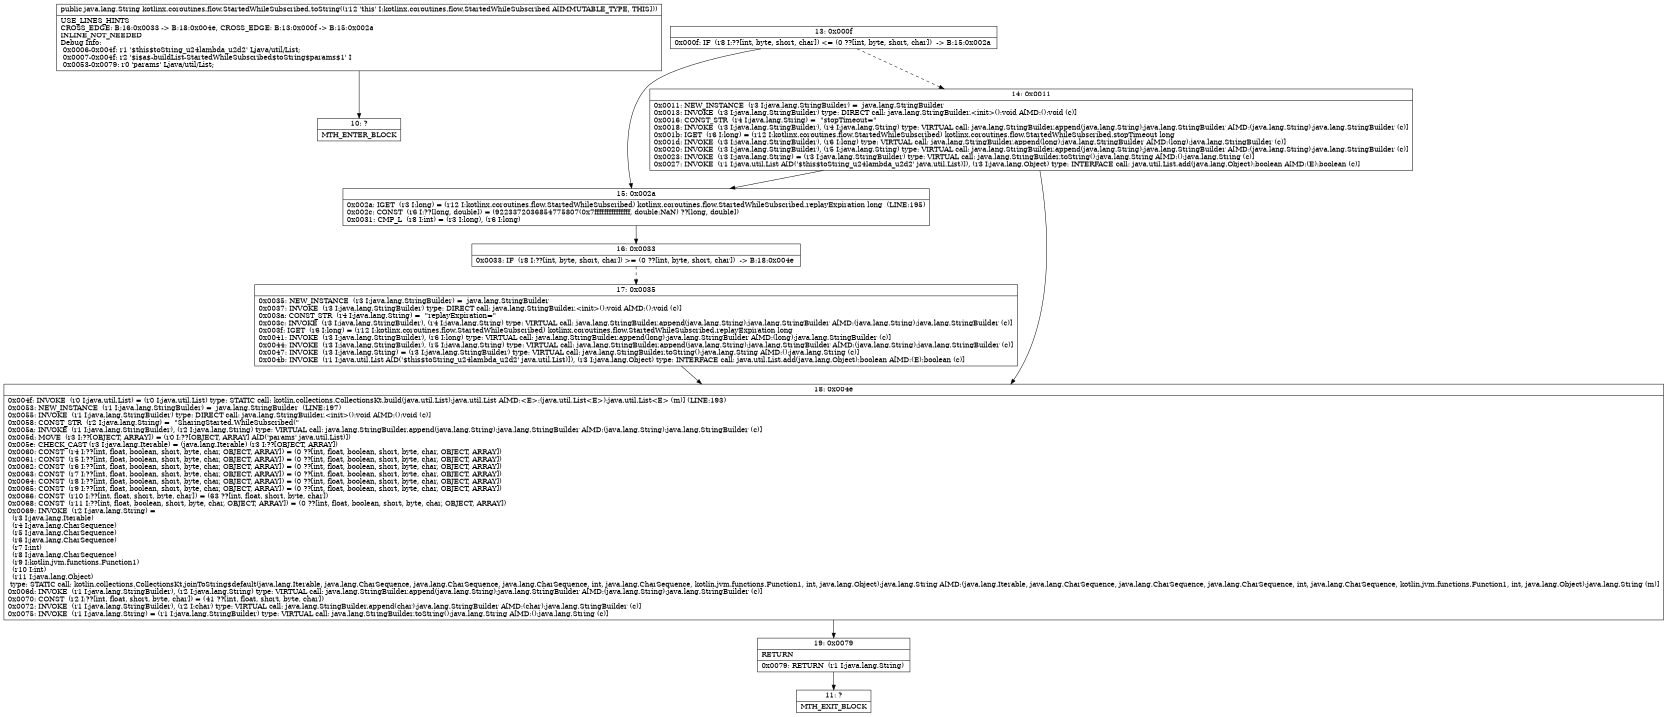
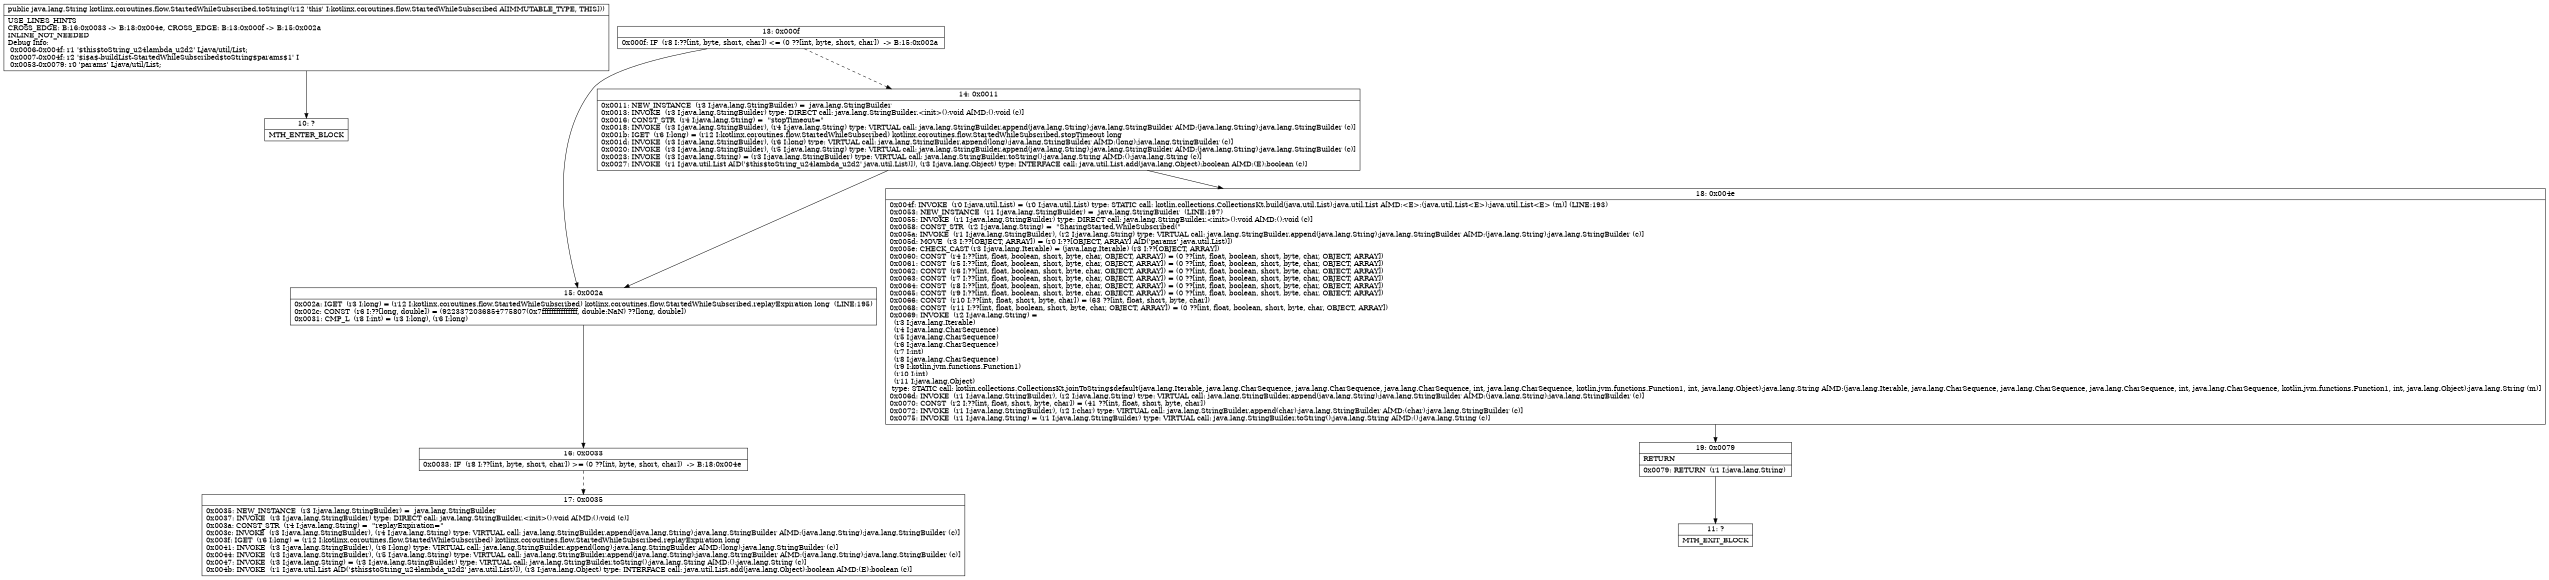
  digraph {
    node [shape=record]
    n1 [label="{10\:\ ?|MTH_ENTER_BLOCK\l}"]
    n2 [label="{13\:\ 0x000f|0x000f: IF  (r8 I:??[int, byte, short, char]) \<= (0 ??[int, byte, short, char])  \-\> B:15:0x002a \l}"]
    n3 [label="{14\:\ 0x0011|0x0011: NEW_INSTANCE  (r3 I:java.lang.StringBuilder) =  java.lang.StringBuilder \l0x0013: INVOKE  (r3 I:java.lang.StringBuilder) type: DIRECT call: java.lang.StringBuilder.\<init\>():void A[MD:():void (c)]\l0x0016: CONST_STR  (r4 I:java.lang.String) =  \"stopTimeout=\" \l0x0018: INVOKE  (r3 I:java.lang.StringBuilder), (r4 I:java.lang.String) type: VIRTUAL call: java.lang.StringBuilder.append(java.lang.String):java.lang.StringBuilder A[MD:(java.lang.String):java.lang.StringBuilder (c)]\l0x001b: IGET  (r6 I:long) = (r12 I:kotlinx.coroutines.flow.StartedWhileSubscribed) kotlinx.coroutines.flow.StartedWhileSubscribed.stopTimeout long \l0x001d: INVOKE  (r3 I:java.lang.StringBuilder), (r6 I:long) type: VIRTUAL call: java.lang.StringBuilder.append(long):java.lang.StringBuilder A[MD:(long):java.lang.StringBuilder (c)]\l0x0020: INVOKE  (r3 I:java.lang.StringBuilder), (r5 I:java.lang.String) type: VIRTUAL call: java.lang.StringBuilder.append(java.lang.String):java.lang.StringBuilder A[MD:(java.lang.String):java.lang.StringBuilder (c)]\l0x0023: INVOKE  (r3 I:java.lang.String) = (r3 I:java.lang.StringBuilder) type: VIRTUAL call: java.lang.StringBuilder.toString():java.lang.String A[MD:():java.lang.String (c)]\l0x0027: INVOKE  (r1 I:java.util.List A[D('$this$toString_u24lambda_u2d2' java.util.List)]), (r3 I:java.lang.Object) type: INTERFACE call: java.util.List.add(java.lang.Object):boolean A[MD:(E):boolean (c)]\l}"]
    n4 [label="{15\:\ 0x002a|0x002a: IGET  (r3 I:long) = (r12 I:kotlinx.coroutines.flow.StartedWhileSubscribed) kotlinx.coroutines.flow.StartedWhileSubscribed.replayExpiration long  (LINE:195)\l0x002c: CONST  (r6 I:??[long, double]) = (9223372036854775807(0x7fffffffffffffff, double:NaN) ??[long, double]) \l0x0031: CMP_L  (r8 I:int) = (r3 I:long), (r6 I:long) \l}"]
    n5 [label="{18\:\ 0x004e|0x004f: INVOKE  (r0 I:java.util.List) = (r0 I:java.util.List) type: STATIC call: kotlin.collections.CollectionsKt.build(java.util.List):java.util.List A[MD:\<E\>:(java.util.List\<E\>):java.util.List\<E\> (m)] (LINE:193)\l0x0053: NEW_INSTANCE  (r1 I:java.lang.StringBuilder) =  java.lang.StringBuilder  (LINE:197)\l0x0055: INVOKE  (r1 I:java.lang.StringBuilder) type: DIRECT call: java.lang.StringBuilder.\<init\>():void A[MD:():void (c)]\l0x0058: CONST_STR  (r2 I:java.lang.String) =  \"SharingStarted.WhileSubscribed(\" \l0x005a: INVOKE  (r1 I:java.lang.StringBuilder), (r2 I:java.lang.String) type: VIRTUAL call: java.lang.StringBuilder.append(java.lang.String):java.lang.StringBuilder A[MD:(java.lang.String):java.lang.StringBuilder (c)]\l0x005d: MOVE  (r3 I:??[OBJECT, ARRAY]) = (r0 I:??[OBJECT, ARRAY] A[D('params' java.util.List)]) \l0x005e: CHECK_CAST (r3 I:java.lang.Iterable) = (java.lang.Iterable) (r3 I:??[OBJECT, ARRAY]) \l0x0060: CONST  (r4 I:??[int, float, boolean, short, byte, char, OBJECT, ARRAY]) = (0 ??[int, float, boolean, short, byte, char, OBJECT, ARRAY]) \l0x0061: CONST  (r5 I:??[int, float, boolean, short, byte, char, OBJECT, ARRAY]) = (0 ??[int, float, boolean, short, byte, char, OBJECT, ARRAY]) \l0x0062: CONST  (r6 I:??[int, float, boolean, short, byte, char, OBJECT, ARRAY]) = (0 ??[int, float, boolean, short, byte, char, OBJECT, ARRAY]) \l0x0063: CONST  (r7 I:??[int, float, boolean, short, byte, char, OBJECT, ARRAY]) = (0 ??[int, float, boolean, short, byte, char, OBJECT, ARRAY]) \l0x0064: CONST  (r8 I:??[int, float, boolean, short, byte, char, OBJECT, ARRAY]) = (0 ??[int, float, boolean, short, byte, char, OBJECT, ARRAY]) \l0x0065: CONST  (r9 I:??[int, float, boolean, short, byte, char, OBJECT, ARRAY]) = (0 ??[int, float, boolean, short, byte, char, OBJECT, ARRAY]) \l0x0066: CONST  (r10 I:??[int, float, short, byte, char]) = (63 ??[int, float, short, byte, char]) \l0x0068: CONST  (r11 I:??[int, float, boolean, short, byte, char, OBJECT, ARRAY]) = (0 ??[int, float, boolean, short, byte, char, OBJECT, ARRAY]) \l0x0069: INVOKE  (r2 I:java.lang.String) = \l  (r3 I:java.lang.Iterable)\l  (r4 I:java.lang.CharSequence)\l  (r5 I:java.lang.CharSequence)\l  (r6 I:java.lang.CharSequence)\l  (r7 I:int)\l  (r8 I:java.lang.CharSequence)\l  (r9 I:kotlin.jvm.functions.Function1)\l  (r10 I:int)\l  (r11 I:java.lang.Object)\l type: STATIC call: kotlin.collections.CollectionsKt.joinToString$default(java.lang.Iterable, java.lang.CharSequence, java.lang.CharSequence, java.lang.CharSequence, int, java.lang.CharSequence, kotlin.jvm.functions.Function1, int, java.lang.Object):java.lang.String A[MD:(java.lang.Iterable, java.lang.CharSequence, java.lang.CharSequence, java.lang.CharSequence, int, java.lang.CharSequence, kotlin.jvm.functions.Function1, int, java.lang.Object):java.lang.String (m)]\l0x006d: INVOKE  (r1 I:java.lang.StringBuilder), (r2 I:java.lang.String) type: VIRTUAL call: java.lang.StringBuilder.append(java.lang.String):java.lang.StringBuilder A[MD:(java.lang.String):java.lang.StringBuilder (c)]\l0x0070: CONST  (r2 I:??[int, float, short, byte, char]) = (41 ??[int, float, short, byte, char]) \l0x0072: INVOKE  (r1 I:java.lang.StringBuilder), (r2 I:char) type: VIRTUAL call: java.lang.StringBuilder.append(char):java.lang.StringBuilder A[MD:(char):java.lang.StringBuilder (c)]\l0x0075: INVOKE  (r1 I:java.lang.String) = (r1 I:java.lang.StringBuilder) type: VIRTUAL call: java.lang.StringBuilder.toString():java.lang.String A[MD:():java.lang.String (c)]\l}"]
    n6 [label="{16\:\ 0x0033|0x0033: IF  (r8 I:??[int, byte, short, char]) \>= (0 ??[int, byte, short, char])  \-\> B:18:0x004e \l}"]
    n7 [label="{17\:\ 0x0035|0x0035: NEW_INSTANCE  (r3 I:java.lang.StringBuilder) =  java.lang.StringBuilder \l0x0037: INVOKE  (r3 I:java.lang.StringBuilder) type: DIRECT call: java.lang.StringBuilder.\<init\>():void A[MD:():void (c)]\l0x003a: CONST_STR  (r4 I:java.lang.String) =  \"replayExpiration=\" \l0x003c: INVOKE  (r3 I:java.lang.StringBuilder), (r4 I:java.lang.String) type: VIRTUAL call: java.lang.StringBuilder.append(java.lang.String):java.lang.StringBuilder A[MD:(java.lang.String):java.lang.StringBuilder (c)]\l0x003f: IGET  (r6 I:long) = (r12 I:kotlinx.coroutines.flow.StartedWhileSubscribed) kotlinx.coroutines.flow.StartedWhileSubscribed.replayExpiration long \l0x0041: INVOKE  (r3 I:java.lang.StringBuilder), (r6 I:long) type: VIRTUAL call: java.lang.StringBuilder.append(long):java.lang.StringBuilder A[MD:(long):java.lang.StringBuilder (c)]\l0x0044: INVOKE  (r3 I:java.lang.StringBuilder), (r5 I:java.lang.String) type: VIRTUAL call: java.lang.StringBuilder.append(java.lang.String):java.lang.StringBuilder A[MD:(java.lang.String):java.lang.StringBuilder (c)]\l0x0047: INVOKE  (r3 I:java.lang.String) = (r3 I:java.lang.StringBuilder) type: VIRTUAL call: java.lang.StringBuilder.toString():java.lang.String A[MD:():java.lang.String (c)]\l0x004b: INVOKE  (r1 I:java.util.List A[D('$this$toString_u24lambda_u2d2' java.util.List)]), (r3 I:java.lang.Object) type: INTERFACE call: java.util.List.add(java.lang.Object):boolean A[MD:(E):boolean (c)]\l}"]
    n8 [label="{19\:\ 0x0079|RETURN\l|0x0079: RETURN  (r1 I:java.lang.String) \l}"]
    n9 [label="{11\:\ ?|MTH_EXIT_BLOCK\l}"]
    n10 [label="{public java.lang.String kotlinx.coroutines.flow.StartedWhileSubscribed.toString((r12 'this' I:kotlinx.coroutines.flow.StartedWhileSubscribed A[IMMUTABLE_TYPE, THIS]))  | USE_LINES_HINTS\lCROSS_EDGE: B:16:0x0033 \-\> B:18:0x004e, CROSS_EDGE: B:13:0x000f \-\> B:15:0x002a\lINLINE_NOT_NEEDED\lDebug Info:\l  0x0006\-0x004f: r1 '$this$toString_u24lambda_u2d2' Ljava\/util\/List;\l  0x0007\-0x004f: r2 '$i$a$\-buildList\-StartedWhileSubscribed$toString$params$1' I\l  0x0053\-0x0079: r0 'params' Ljava\/util\/List;\l}"]
    n2 -> n3 [style=dashed]
    n2 -> n4
    n3 -> n4
    n3 -> n5
    n4 -> n6
    n5 -> n8
    n6 -> n7 [style=dashed]
-   n7 -> n5
    n8 -> n9
    n10 -> n1
  }
